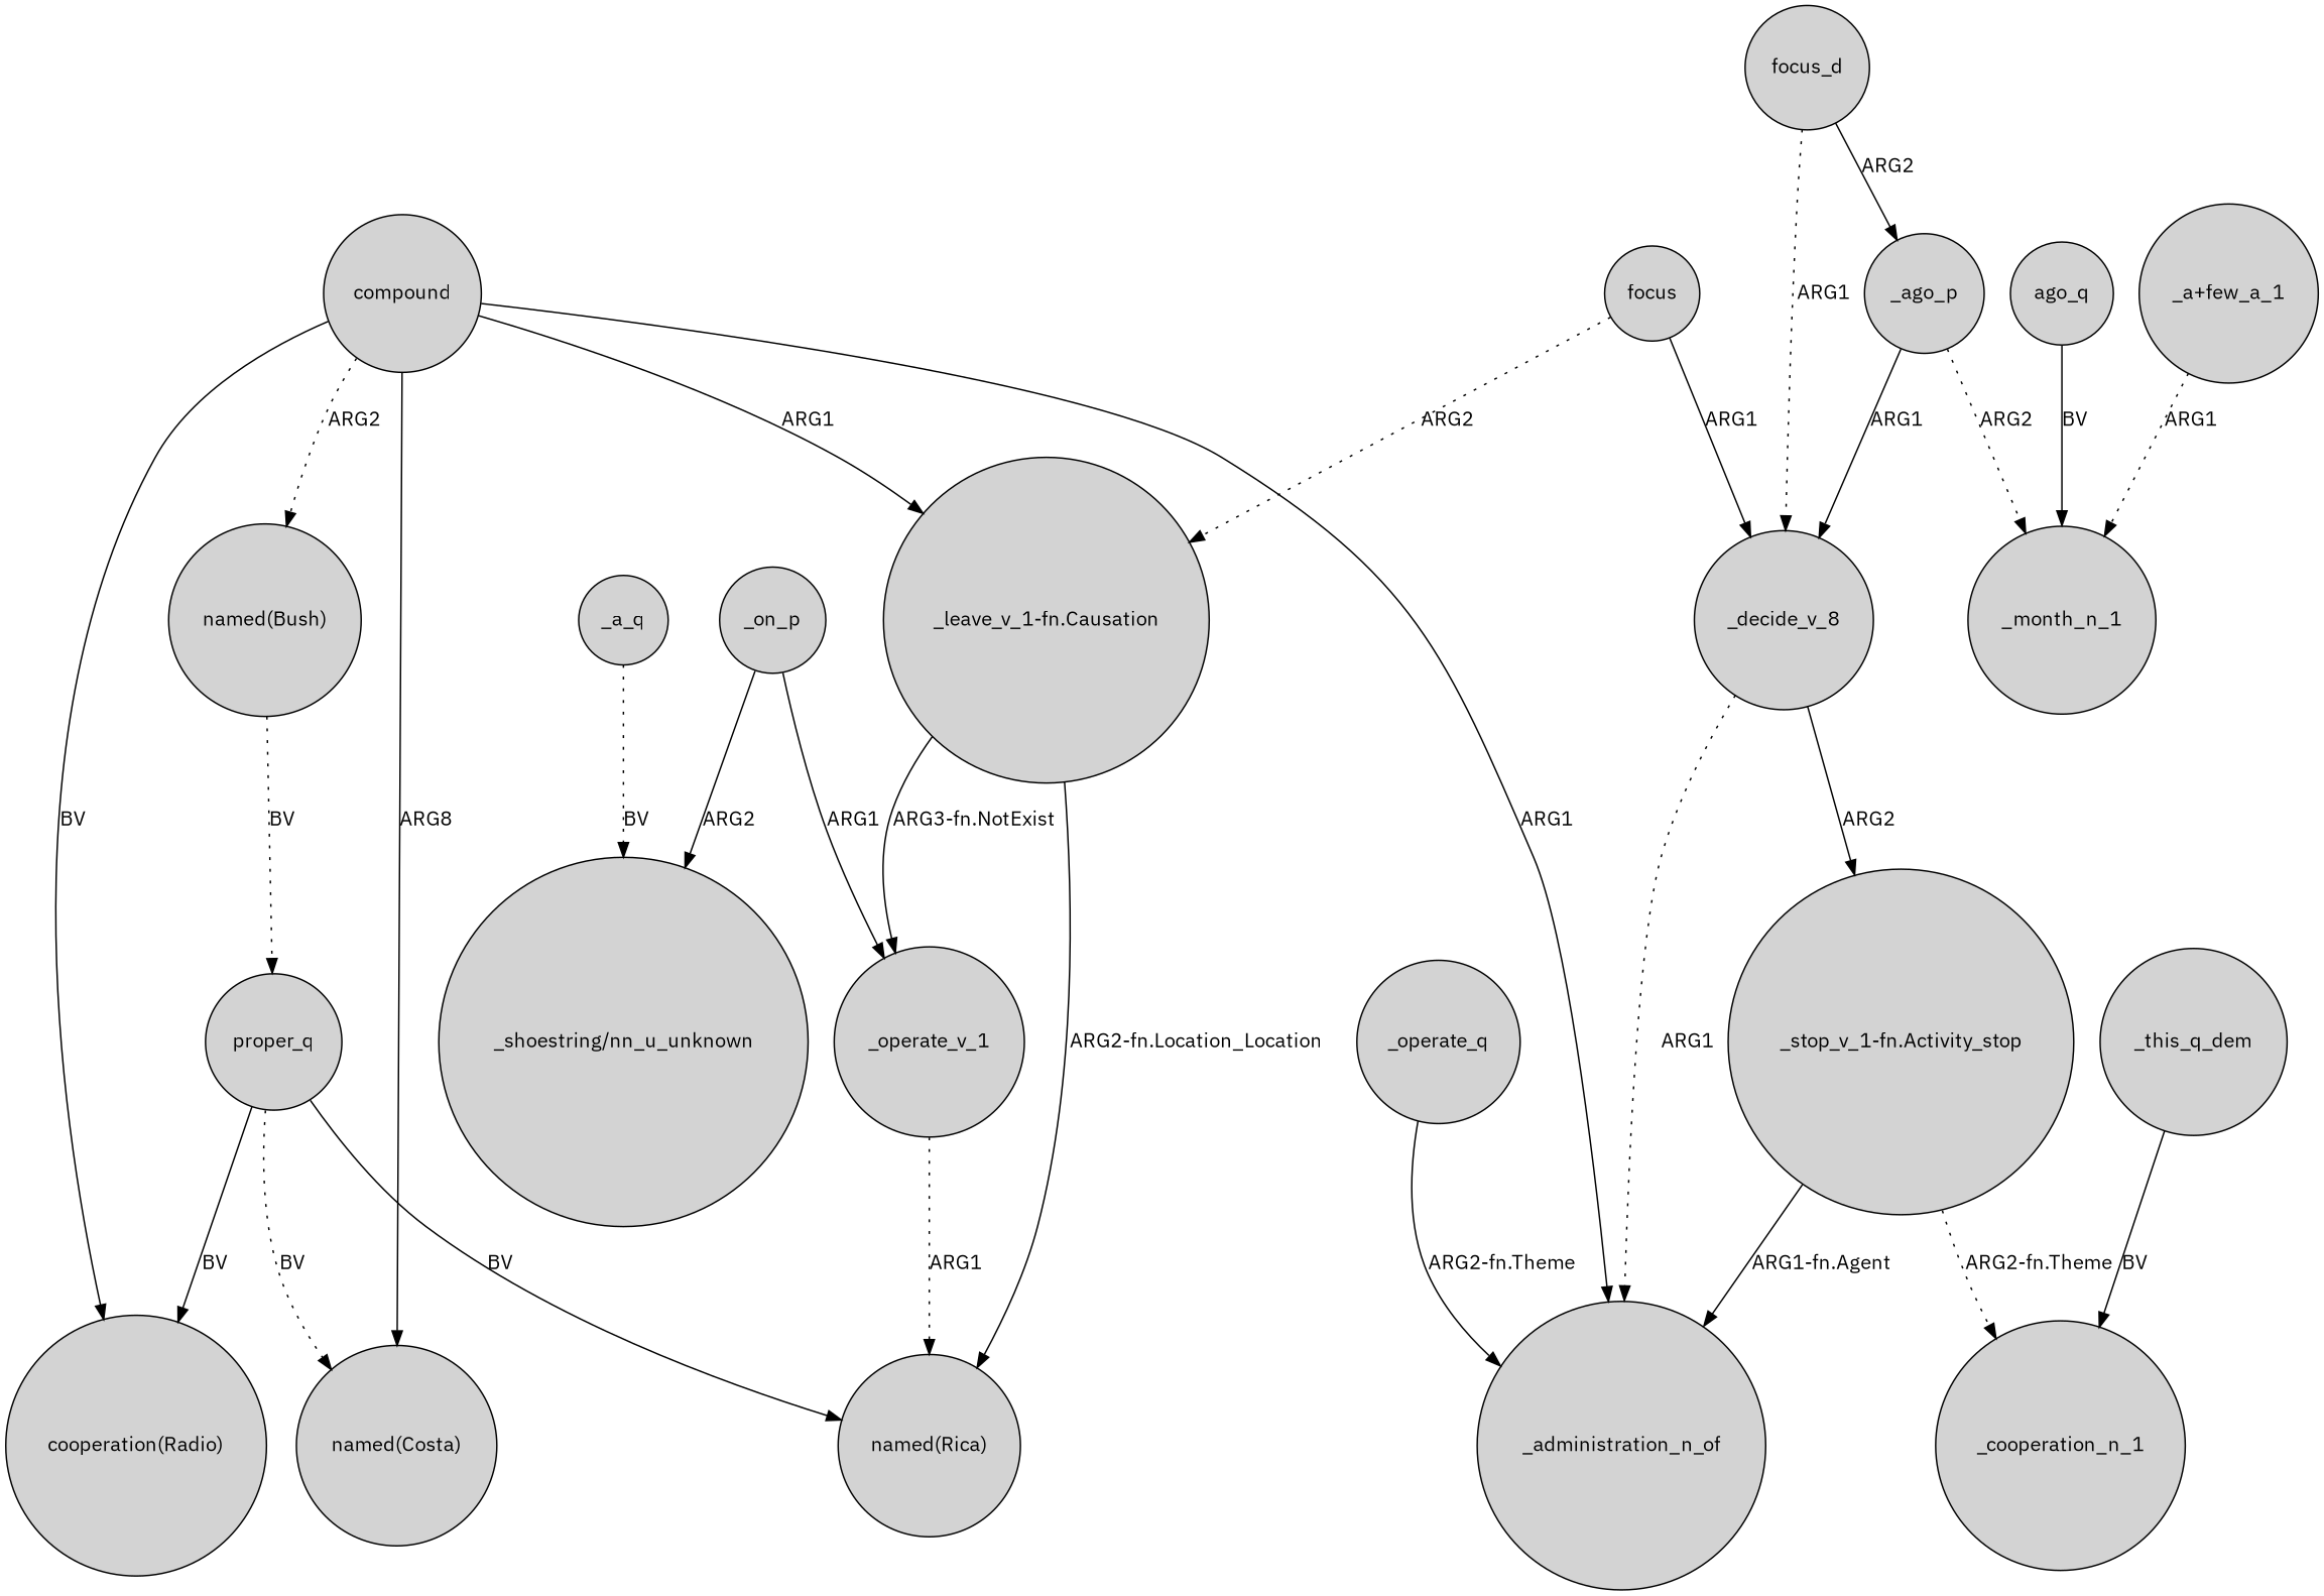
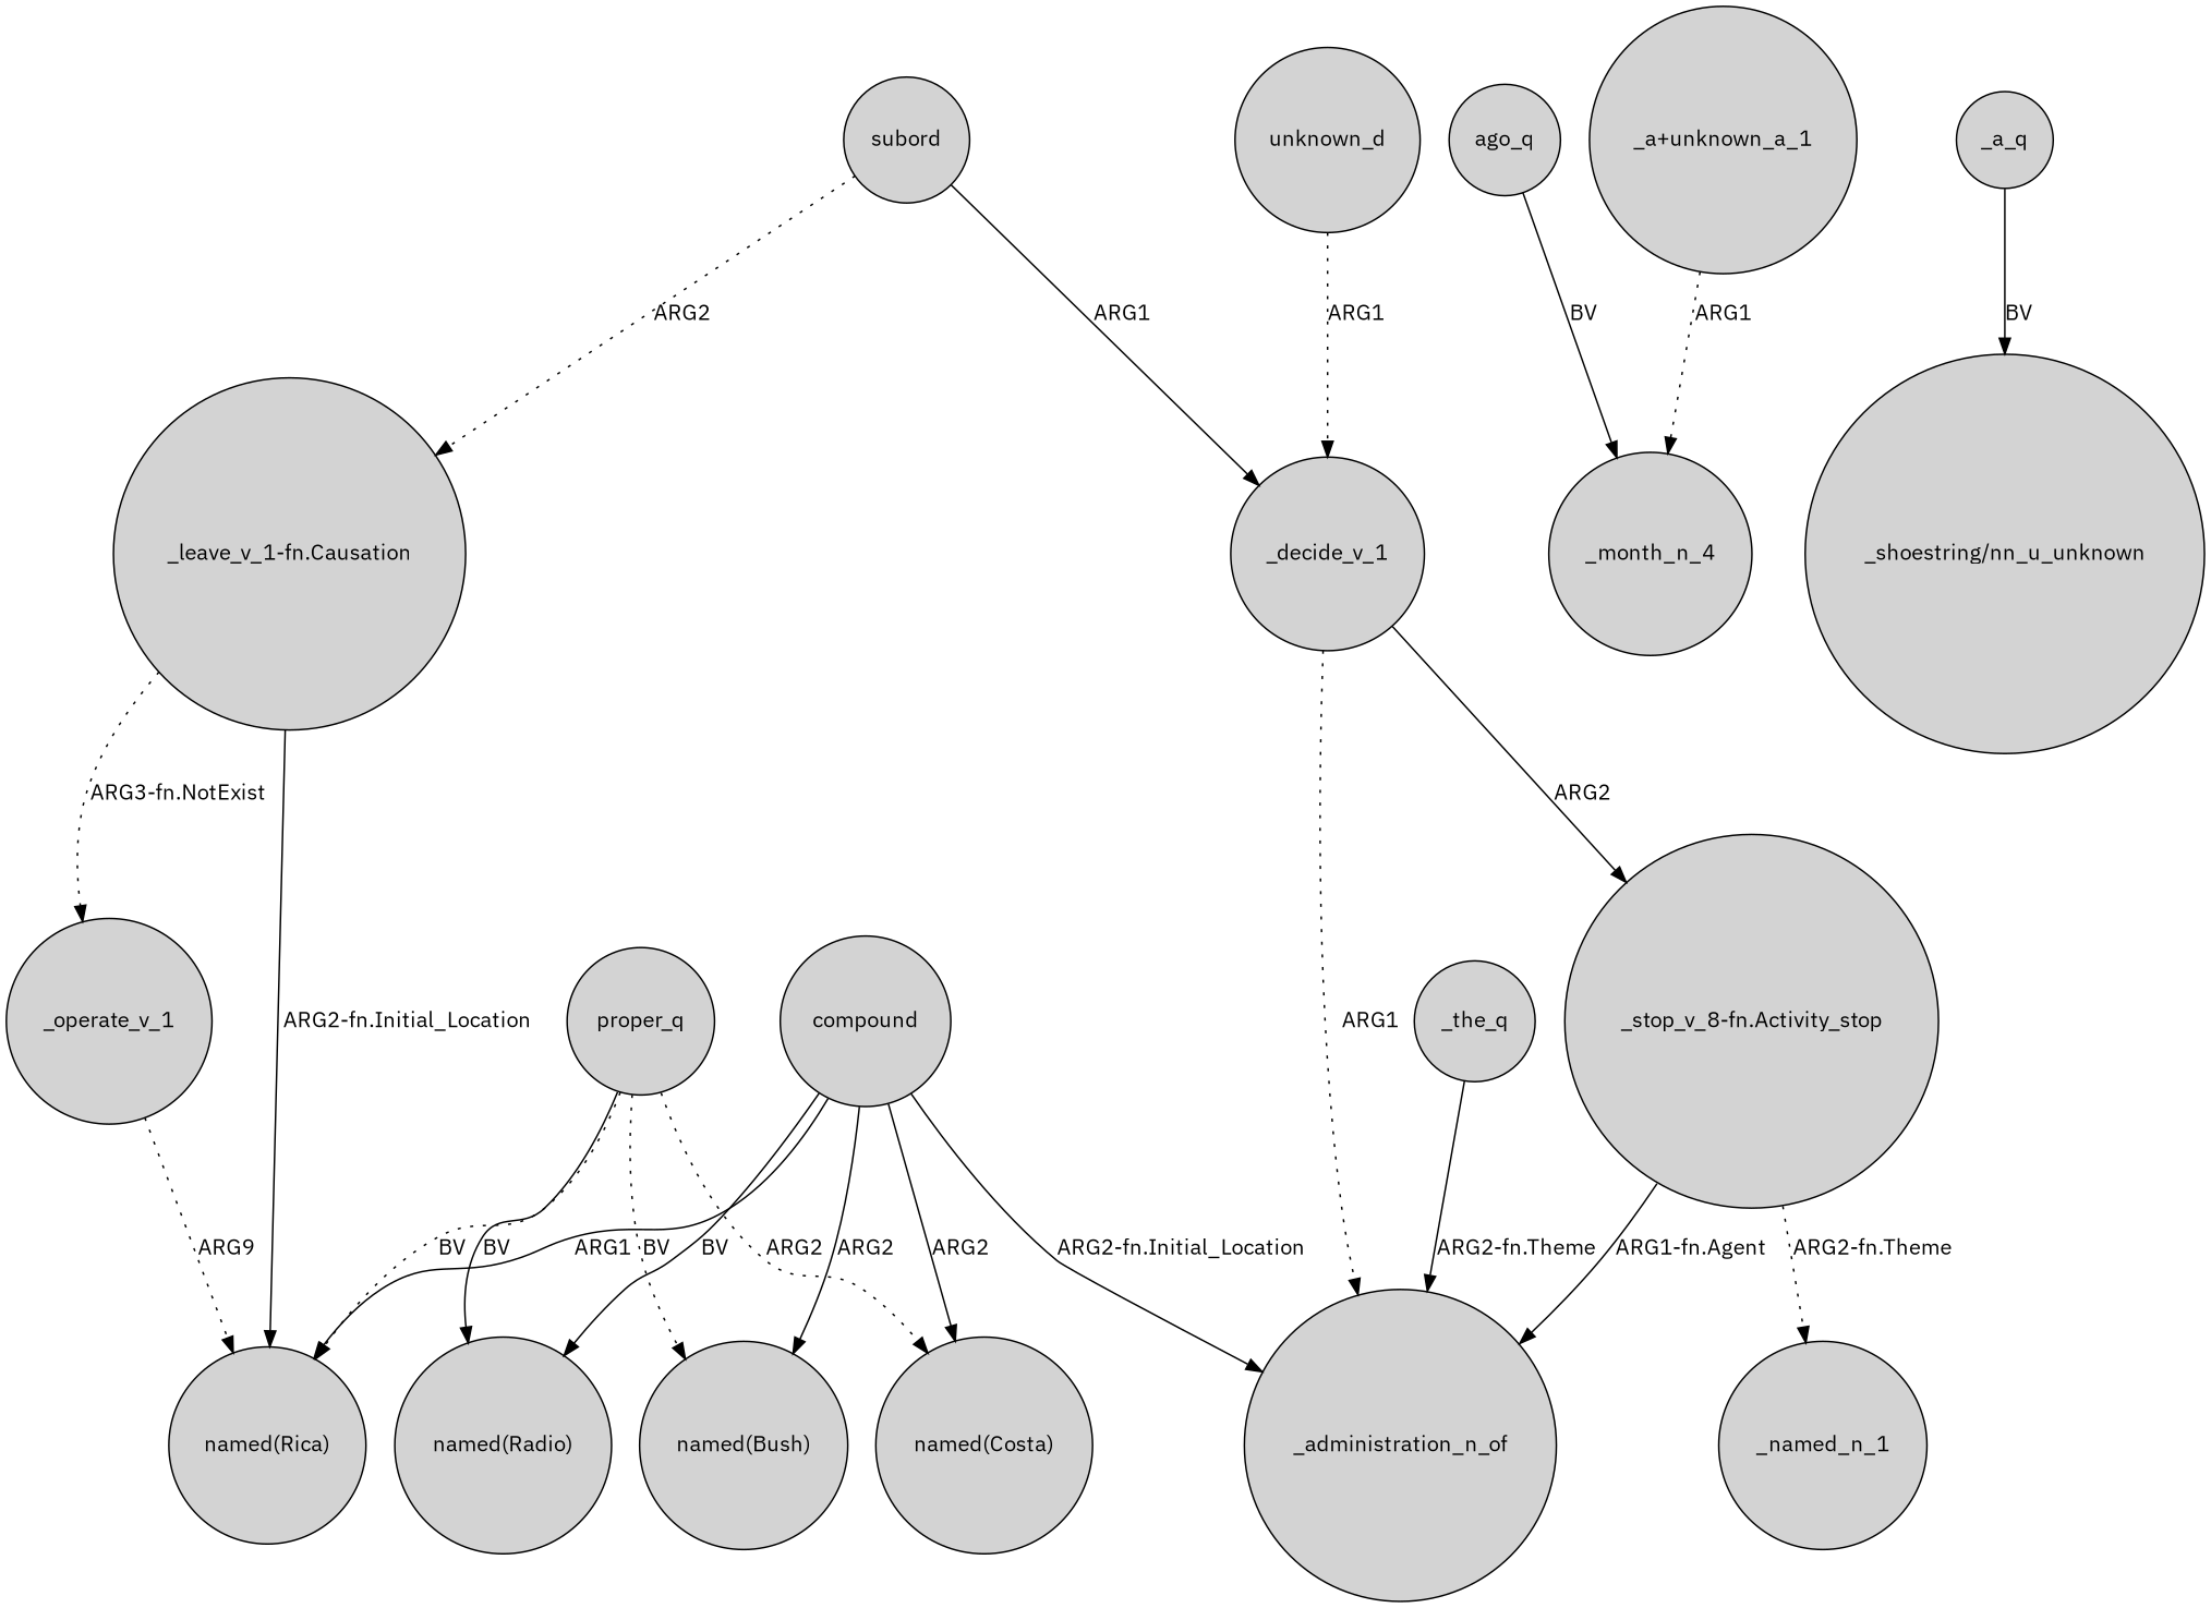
  digraph {
    fontname="IBM Plex Sans"
    node [fontname="IBM Plex Sans" shape=circle style=filled]
    edge [fontname="IBM Plex Sans" style=solid]
    compound
    "named(Bush)"
    "named(Rica)"
    "named(Costa)"
    _administration_n_of
-   "named(Radio)" [label="cooperation(Radio)"]
+   "named(Radio)"
    "_leave_v_1-fn.Causation"
    _operate_v_1
    proper_q
-   focus_d
-   _decide_v_1 [label=_decide_v_8]
-   _ago_p
-   "_stop_v_1-fn.Activity_stop"
-   _month_n_1
-   _cooperation_n_1
-   subord [label=focus]
-   _this_q_dem
+   focus_d [label=unknown_d]
+   _decide_v_1
+   "_stop_v_1-fn.Activity_stop" [label="_stop_v_8-fn.Activity_stop"]
+   _month_n_1 [label=_month_n_4]
+   _cooperation_n_1 [label=_named_n_1]
+   subord
    n18 [label=ago_q]
-   "_a+few_a_1"
+   "_a+few_a_1" [label="_a+unknown_a_1"]
    _a_q
    "_shoestring/nn_u_unknown"
-   _on_p
-   _the_q [label=_operate_q]
-   compound -> "named(Bush)" [label=ARG2 style=dotted]
-   compound -> "_leave_v_1-fn.Causation" [label=ARG1]
-   compound -> "named(Costa)" [label=ARG8]
-   compound -> _administration_n_of [label=ARG1]
+   _the_q
+   compound -> "named(Bush)" [label=ARG2]
+   compound -> "named(Rica)" [label=ARG1]
+   compound -> "named(Costa)" [label=ARG2]
+   compound -> _administration_n_of [label="ARG2-fn.Initial_Location"]
    compound -> "named(Radio)" [label=BV]
-   "_leave_v_1-fn.Causation" -> "named(Rica)" [label="ARG2-fn.Location_Location"]
-   "_leave_v_1-fn.Causation" -> _operate_v_1 [label="ARG3-fn.NotExist"]
-   _operate_v_1 -> "named(Rica)" [label=ARG1 style=dotted]
-   "named(Bush)" -> proper_q [label=BV style=dotted]
-   proper_q -> "named(Rica)" [label=BV]
-   proper_q -> "named(Costa)" [label=BV style=dotted]
+   "_leave_v_1-fn.Causation" -> "named(Rica)" [label="ARG2-fn.Initial_Location"]
+   "_leave_v_1-fn.Causation" -> _operate_v_1 [label="ARG3-fn.NotExist" style=dotted]
+   _operate_v_1 -> "named(Rica)" [label=ARG9 style=dotted]
+   proper_q -> "named(Bush)" [label=BV style=dotted]
+   proper_q -> "named(Rica)" [label=BV style=dotted]
+   proper_q -> "named(Costa)" [label=ARG2 style=dotted]
    proper_q -> "named(Radio)" [label=BV]
    focus_d -> _decide_v_1 [label=ARG1 style=dotted]
-   focus_d -> _ago_p [label=ARG2]
    _decide_v_1 -> _administration_n_of [label=ARG1 style=dotted]
    _decide_v_1 -> "_stop_v_1-fn.Activity_stop" [label=ARG2]
-   _ago_p -> _decide_v_1 [label=ARG1]
-   _ago_p -> _month_n_1 [label=ARG2 style=dotted]
    "_stop_v_1-fn.Activity_stop" -> _administration_n_of [label="ARG1-fn.Agent"]
    "_stop_v_1-fn.Activity_stop" -> _cooperation_n_1 [label="ARG2-fn.Theme" style=dotted]
    subord -> "_leave_v_1-fn.Causation" [label=ARG2 style=dotted]
    subord -> _decide_v_1 [label=ARG1]
-   _this_q_dem -> _cooperation_n_1 [label=BV]
    n18 -> _month_n_1 [label=BV]
    "_a+few_a_1" -> _month_n_1 [label=ARG1 style=dotted]
-   _a_q -> "_shoestring/nn_u_unknown" [label=BV style=dotted]
-   _on_p -> _operate_v_1 [label=ARG1]
-   _on_p -> "_shoestring/nn_u_unknown" [label=ARG2]
+   _a_q -> "_shoestring/nn_u_unknown" [label=BV]
    _the_q -> _administration_n_of [label="ARG2-fn.Theme"]
  }
